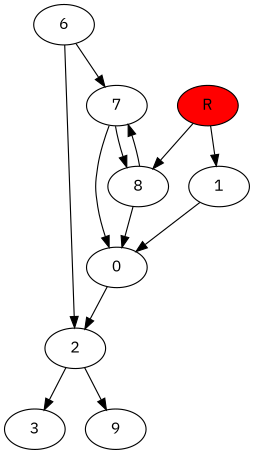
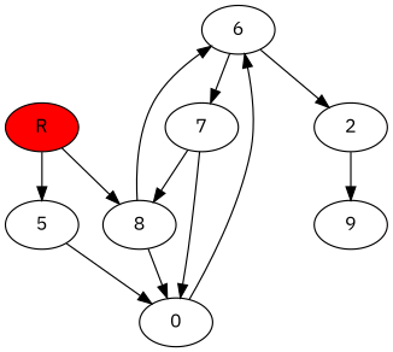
  digraph {
    fontname="IBM Plex Sans"
    node [fontname="IBM Plex Sans"]
    edge [fontname="IBM Plex Sans"]
    2
-   3
    9
    6
    7
    n6 [label=0]
-   5 [label=1]
+   5
    8
    R [fillcolor="#ff0000" style=filled]
-   2 -> 3
    2 -> 9
    6 -> 2
    6 -> 7
    7 -> n6
    7 -> 8
-   n6 -> 2
+   n6 -> 6
    5 -> n6
-   8 -> 7
+   8 -> 6
    8 -> n6
    R -> 5
    R -> 8
  }
